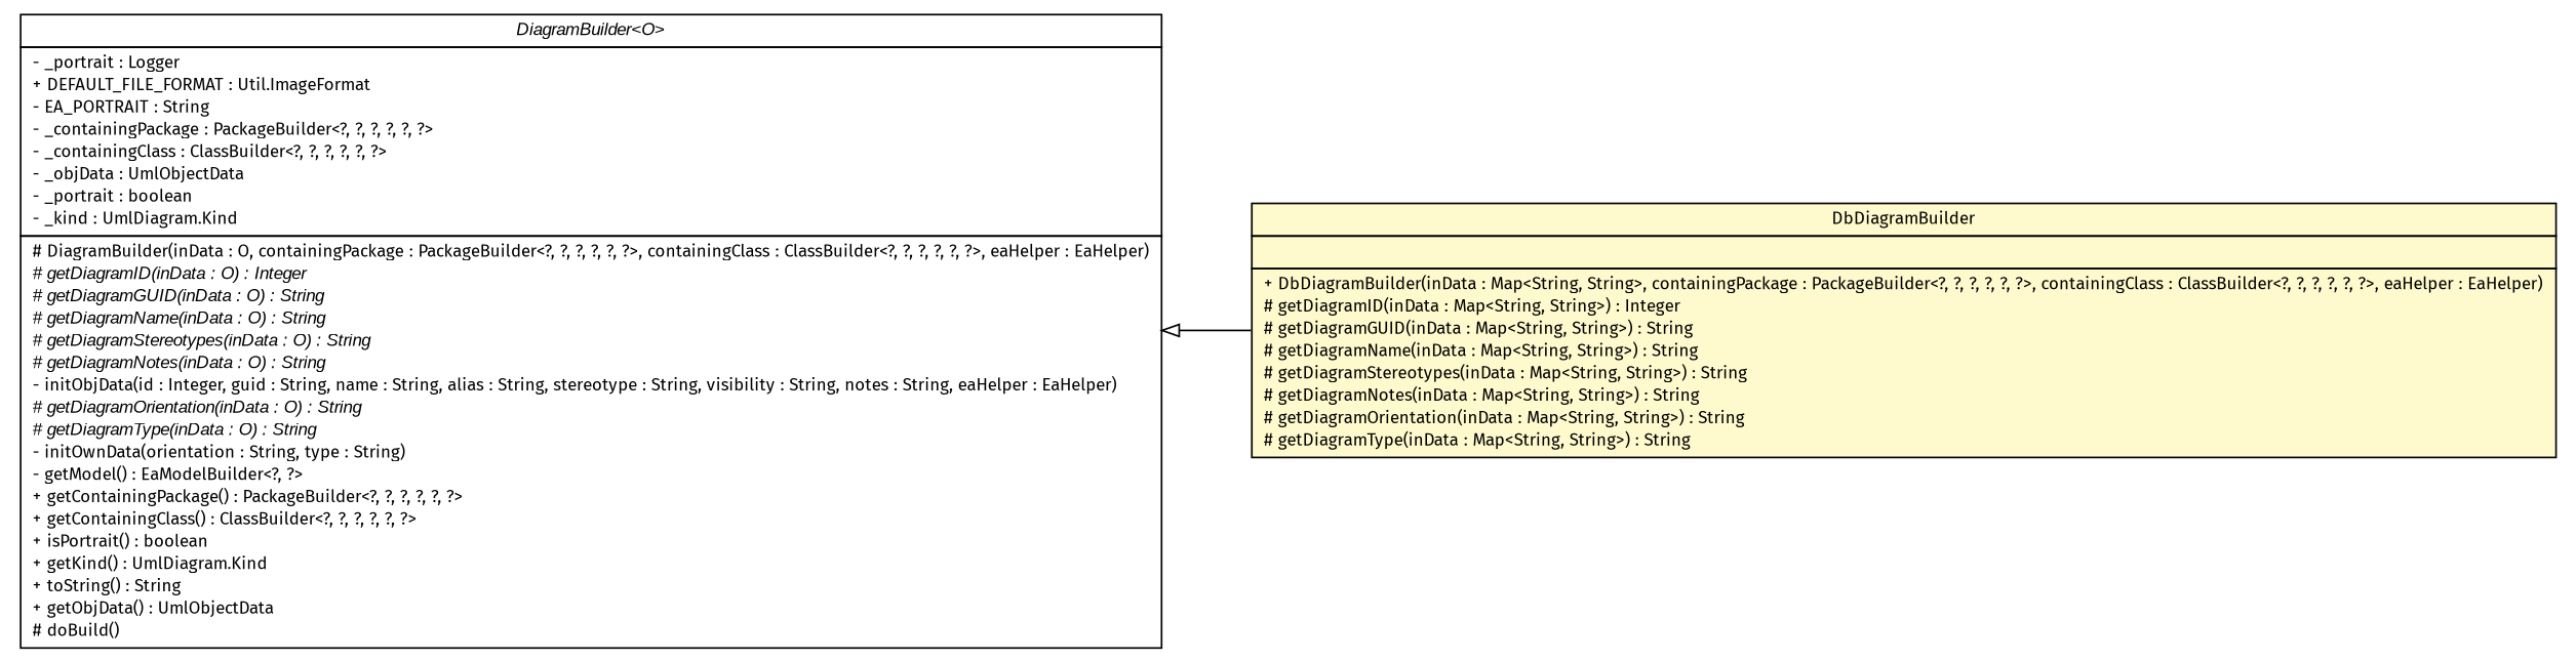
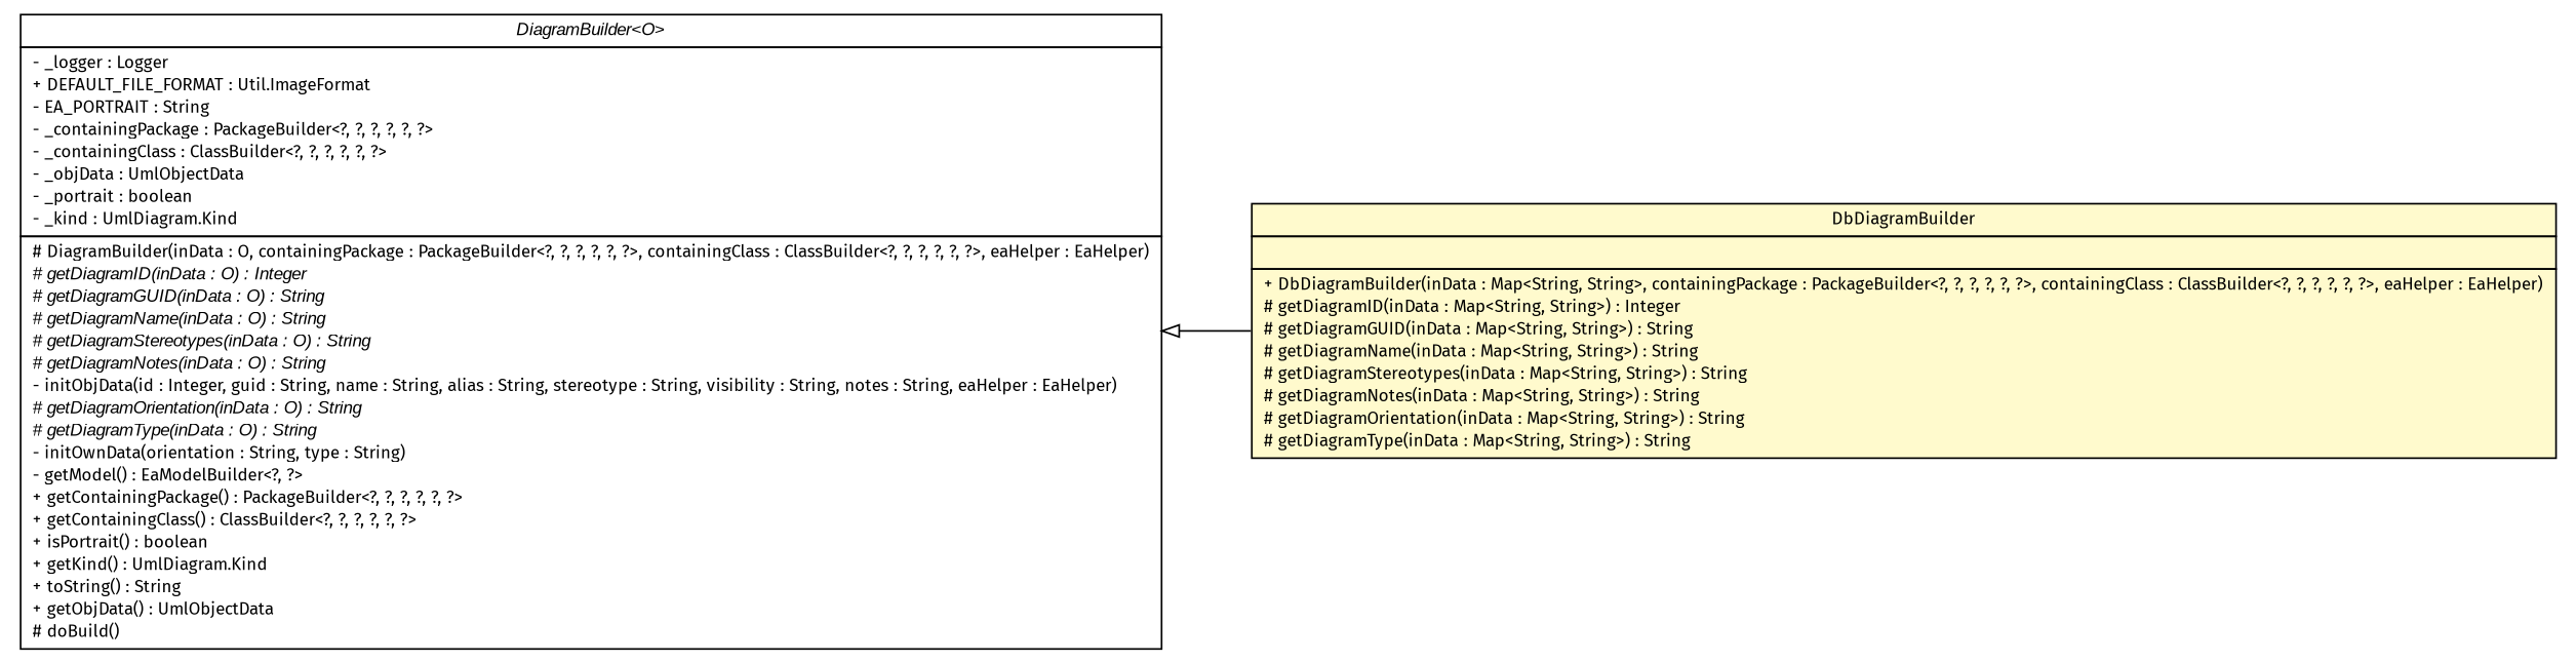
  digraph {
    nodesep=0.25
    ranksep=0.5
    rankdir=LR
    fontname="Fira Sans"
    node [fontcolor=black fontname="Fira Sans" fontsize=10.0 shape=plaintext]
-   n1 [label=<<table title="org.tanjakostic.jcleancim.builder.ea.DiagramBuilder" border="0" cellborder="1" cellspacing="0" cellpadding="2" port="p" href="../DiagramBuilder.html"> 		<tr><td><table border="0" cellspacing="0" cellpadding="1"> <tr><td align="center" balign="center"><font face="Arial Italic"> DiagramBuilder&lt;O&gt; </font></td></tr> 		</table></td></tr> 		<tr><td><table border="0" cellspacing="0" cellpadding="1"> <tr><td align="left" balign="left"> - _portrait : Logger </td></tr> <tr><td align="left" balign="left"> + DEFAULT_FILE_FORMAT : Util.ImageFormat </td></tr> <tr><td align="left" balign="left"> - EA_PORTRAIT : String </td></tr> <tr><td align="left" balign="left"> - _containingPackage : PackageBuilder&lt;?, ?, ?, ?, ?, ?&gt; </td></tr> <tr><td align="left" balign="left"> - _containingClass : ClassBuilder&lt;?, ?, ?, ?, ?, ?&gt; </td></tr> <tr><td align="left" balign="left"> - _objData : UmlObjectData </td></tr> <tr><td align="left" balign="left"> - _portrait : boolean </td></tr> <tr><td align="left" balign="left"> - _kind : UmlDiagram.Kind </td></tr> 		</table></td></tr> 		<tr><td><table border="0" cellspacing="0" cellpadding="1"> <tr><td align="left" balign="left"> # DiagramBuilder(inData : O, containingPackage : PackageBuilder&lt;?, ?, ?, ?, ?, ?&gt;, containingClass : ClassBuilder&lt;?, ?, ?, ?, ?, ?&gt;, eaHelper : EaHelper) </td></tr> <tr><td align="left" balign="left"><font face="Arial Italic" point-size="10.0"> # getDiagramID(inData : O) : Integer </font></td></tr> <tr><td align="left" balign="left"><font face="Arial Italic" point-size="10.0"> # getDiagramGUID(inData : O) : String </font></td></tr> <tr><td align="left" balign="left"><font face="Arial Italic" point-size="10.0"> # getDiagramName(inData : O) : String </font></td></tr> <tr><td align="left" balign="left"><font face="Arial Italic" point-size="10.0"> # getDiagramStereotypes(inData : O) : String </font></td></tr> <tr><td align="left" balign="left"><font face="Arial Italic" point-size="10.0"> # getDiagramNotes(inData : O) : String </font></td></tr> <tr><td align="left" balign="left"> - initObjData(id : Integer, guid : String, name : String, alias : String, stereotype : String, visibility : String, notes : String, eaHelper : EaHelper) </td></tr> <tr><td align="left" balign="left"><font face="Arial Italic" point-size="10.0"> # getDiagramOrientation(inData : O) : String </font></td></tr> <tr><td align="left" balign="left"><font face="Arial Italic" point-size="10.0"> # getDiagramType(inData : O) : String </font></td></tr> <tr><td align="left" balign="left"> - initOwnData(orientation : String, type : String) </td></tr> <tr><td align="left" balign="left"> - getModel() : EaModelBuilder&lt;?, ?&gt; </td></tr> <tr><td align="left" balign="left"> + getContainingPackage() : PackageBuilder&lt;?, ?, ?, ?, ?, ?&gt; </td></tr> <tr><td align="left" balign="left"> + getContainingClass() : ClassBuilder&lt;?, ?, ?, ?, ?, ?&gt; </td></tr> <tr><td align="left" balign="left"> + isPortrait() : boolean </td></tr> <tr><td align="left" balign="left"> + getKind() : UmlDiagram.Kind </td></tr> <tr><td align="left" balign="left"> + toString() : String </td></tr> <tr><td align="left" balign="left"> + getObjData() : UmlObjectData </td></tr> <tr><td align="left" balign="left"> # doBuild() </td></tr> 		</table></td></tr> 		</table>>]
+   n1 [label=<<table title="org.tanjakostic.jcleancim.builder.ea.DiagramBuilder" border="0" cellborder="1" cellspacing="0" cellpadding="2" port="p" href="../DiagramBuilder.html"> 		<tr><td><table border="0" cellspacing="0" cellpadding="1"> <tr><td align="center" balign="center"><font face="Arial Italic"> DiagramBuilder&lt;O&gt; </font></td></tr> 		</table></td></tr> 		<tr><td><table border="0" cellspacing="0" cellpadding="1"> <tr><td align="left" balign="left"> - _logger : Logger </td></tr> <tr><td align="left" balign="left"> + DEFAULT_FILE_FORMAT : Util.ImageFormat </td></tr> <tr><td align="left" balign="left"> - EA_PORTRAIT : String </td></tr> <tr><td align="left" balign="left"> - _containingPackage : PackageBuilder&lt;?, ?, ?, ?, ?, ?&gt; </td></tr> <tr><td align="left" balign="left"> - _containingClass : ClassBuilder&lt;?, ?, ?, ?, ?, ?&gt; </td></tr> <tr><td align="left" balign="left"> - _objData : UmlObjectData </td></tr> <tr><td align="left" balign="left"> - _portrait : boolean </td></tr> <tr><td align="left" balign="left"> - _kind : UmlDiagram.Kind </td></tr> 		</table></td></tr> 		<tr><td><table border="0" cellspacing="0" cellpadding="1"> <tr><td align="left" balign="left"> # DiagramBuilder(inData : O, containingPackage : PackageBuilder&lt;?, ?, ?, ?, ?, ?&gt;, containingClass : ClassBuilder&lt;?, ?, ?, ?, ?, ?&gt;, eaHelper : EaHelper) </td></tr> <tr><td align="left" balign="left"><font face="Arial Italic" point-size="10.0"> # getDiagramID(inData : O) : Integer </font></td></tr> <tr><td align="left" balign="left"><font face="Arial Italic" point-size="10.0"> # getDiagramGUID(inData : O) : String </font></td></tr> <tr><td align="left" balign="left"><font face="Arial Italic" point-size="10.0"> # getDiagramName(inData : O) : String </font></td></tr> <tr><td align="left" balign="left"><font face="Arial Italic" point-size="10.0"> # getDiagramStereotypes(inData : O) : String </font></td></tr> <tr><td align="left" balign="left"><font face="Arial Italic" point-size="10.0"> # getDiagramNotes(inData : O) : String </font></td></tr> <tr><td align="left" balign="left"> - initObjData(id : Integer, guid : String, name : String, alias : String, stereotype : String, visibility : String, notes : String, eaHelper : EaHelper) </td></tr> <tr><td align="left" balign="left"><font face="Arial Italic" point-size="10.0"> # getDiagramOrientation(inData : O) : String </font></td></tr> <tr><td align="left" balign="left"><font face="Arial Italic" point-size="10.0"> # getDiagramType(inData : O) : String </font></td></tr> <tr><td align="left" balign="left"> - initOwnData(orientation : String, type : String) </td></tr> <tr><td align="left" balign="left"> - getModel() : EaModelBuilder&lt;?, ?&gt; </td></tr> <tr><td align="left" balign="left"> + getContainingPackage() : PackageBuilder&lt;?, ?, ?, ?, ?, ?&gt; </td></tr> <tr><td align="left" balign="left"> + getContainingClass() : ClassBuilder&lt;?, ?, ?, ?, ?, ?&gt; </td></tr> <tr><td align="left" balign="left"> + isPortrait() : boolean </td></tr> <tr><td align="left" balign="left"> + getKind() : UmlDiagram.Kind </td></tr> <tr><td align="left" balign="left"> + toString() : String </td></tr> <tr><td align="left" balign="left"> + getObjData() : UmlObjectData </td></tr> <tr><td align="left" balign="left"> # doBuild() </td></tr> 		</table></td></tr> 		</table>>]
    n2 [label=<<table title="org.tanjakostic.jcleancim.builder.ea.db.DbDiagramBuilder" border="0" cellborder="1" cellspacing="0" cellpadding="2" port="p" bgcolor="lemonChiffon" href="./DbDiagramBuilder.html"> 		<tr><td><table border="0" cellspacing="0" cellpadding="1"> <tr><td align="center" balign="center"> DbDiagramBuilder </td></tr> 		</table></td></tr> 		<tr><td><table border="0" cellspacing="0" cellpadding="1"> <tr><td align="left" balign="left">  </td></tr> 		</table></td></tr> 		<tr><td><table border="0" cellspacing="0" cellpadding="1"> <tr><td align="left" balign="left"> + DbDiagramBuilder(inData : Map&lt;String, String&gt;, containingPackage : PackageBuilder&lt;?, ?, ?, ?, ?, ?&gt;, containingClass : ClassBuilder&lt;?, ?, ?, ?, ?, ?&gt;, eaHelper : EaHelper) </td></tr> <tr><td align="left" balign="left"> # getDiagramID(inData : Map&lt;String, String&gt;) : Integer </td></tr> <tr><td align="left" balign="left"> # getDiagramGUID(inData : Map&lt;String, String&gt;) : String </td></tr> <tr><td align="left" balign="left"> # getDiagramName(inData : Map&lt;String, String&gt;) : String </td></tr> <tr><td align="left" balign="left"> # getDiagramStereotypes(inData : Map&lt;String, String&gt;) : String </td></tr> <tr><td align="left" balign="left"> # getDiagramNotes(inData : Map&lt;String, String&gt;) : String </td></tr> <tr><td align="left" balign="left"> # getDiagramOrientation(inData : Map&lt;String, String&gt;) : String </td></tr> <tr><td align="left" balign="left"> # getDiagramType(inData : Map&lt;String, String&gt;) : String </td></tr> 		</table></td></tr> 		</table>>]
    n1 -> n2 [arrowtail=empty dir=back fontname="Fira Sans" fontsize=10 headport=p labelfontname=arial labelfontsize=10 tailport=p]
  }
